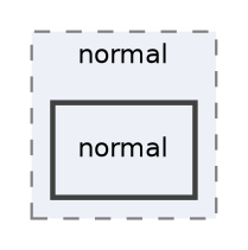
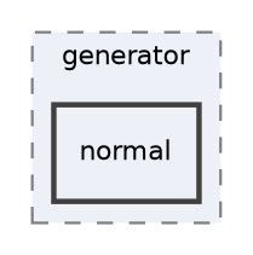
  digraph {
    compound=true
    n1 [color=grey25 fillcolor="#edf0f7" fontname=Helvetica fontsize=10 label=normal shape=box style="filled,bold,"]
    subgraph cluster_1 {
      bgcolor="#edf0f7"
      fontname=Helvetica
      fontsize=10
-     label=normal
+     label=generator
      pencolor=grey50
      style="filled,dashed,"
      n1
    }
  }
